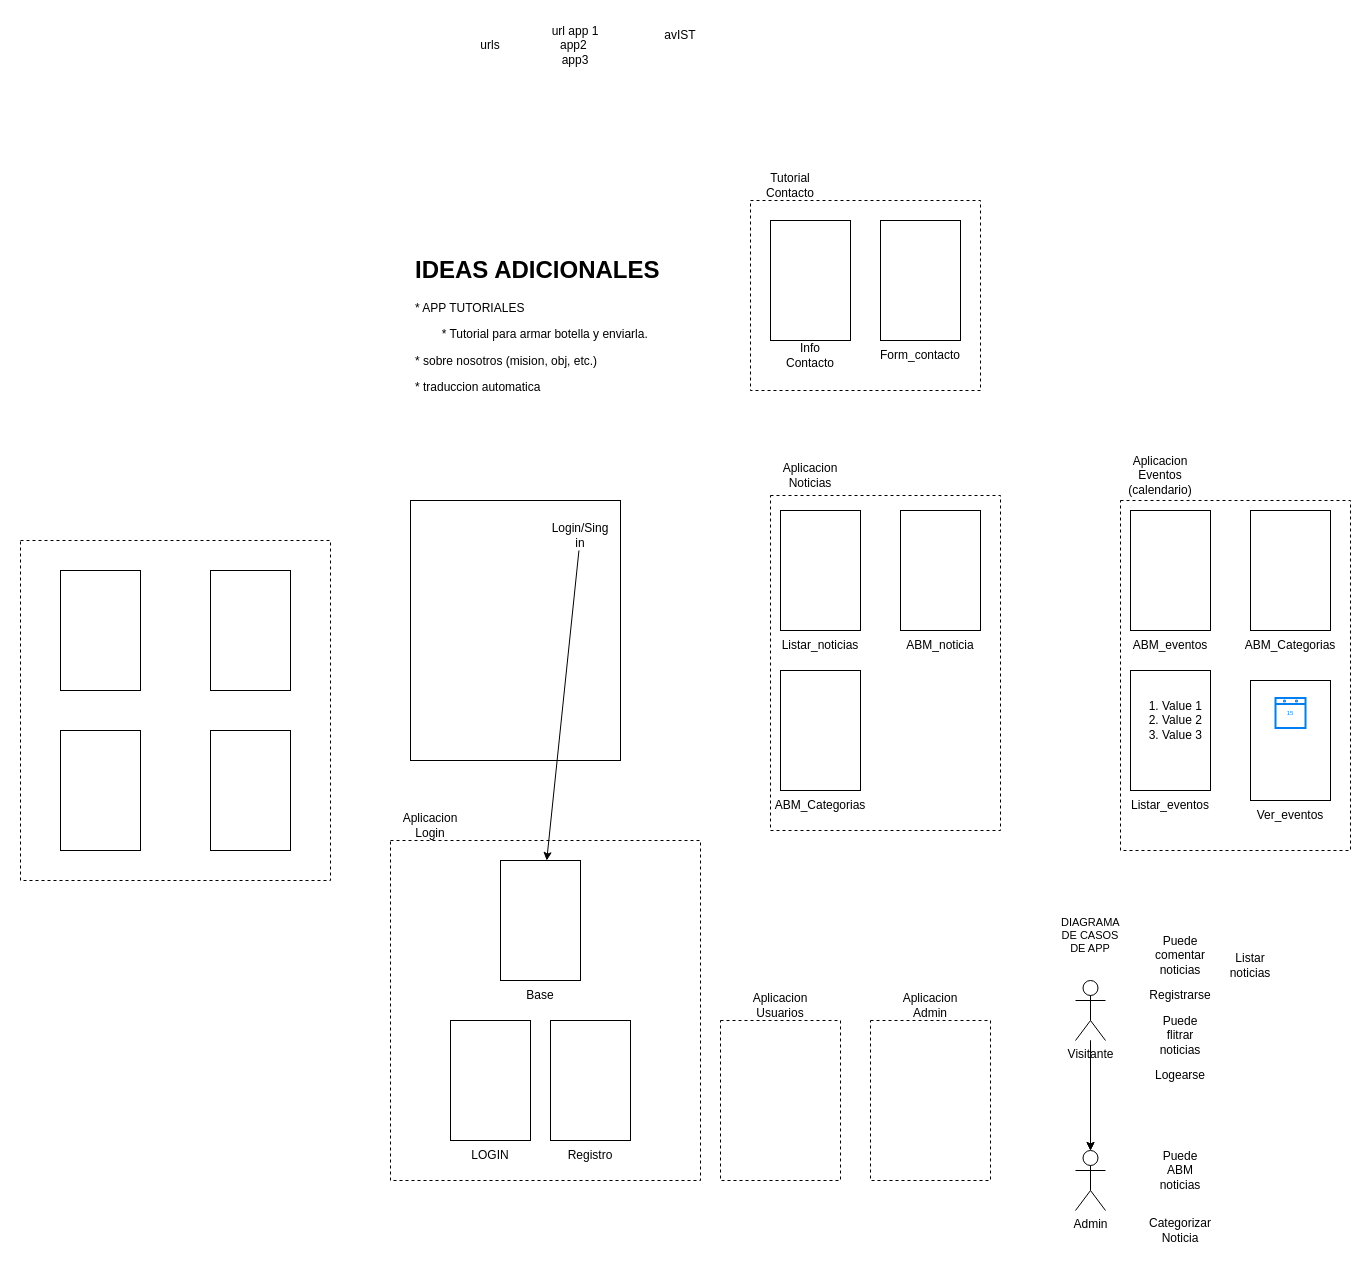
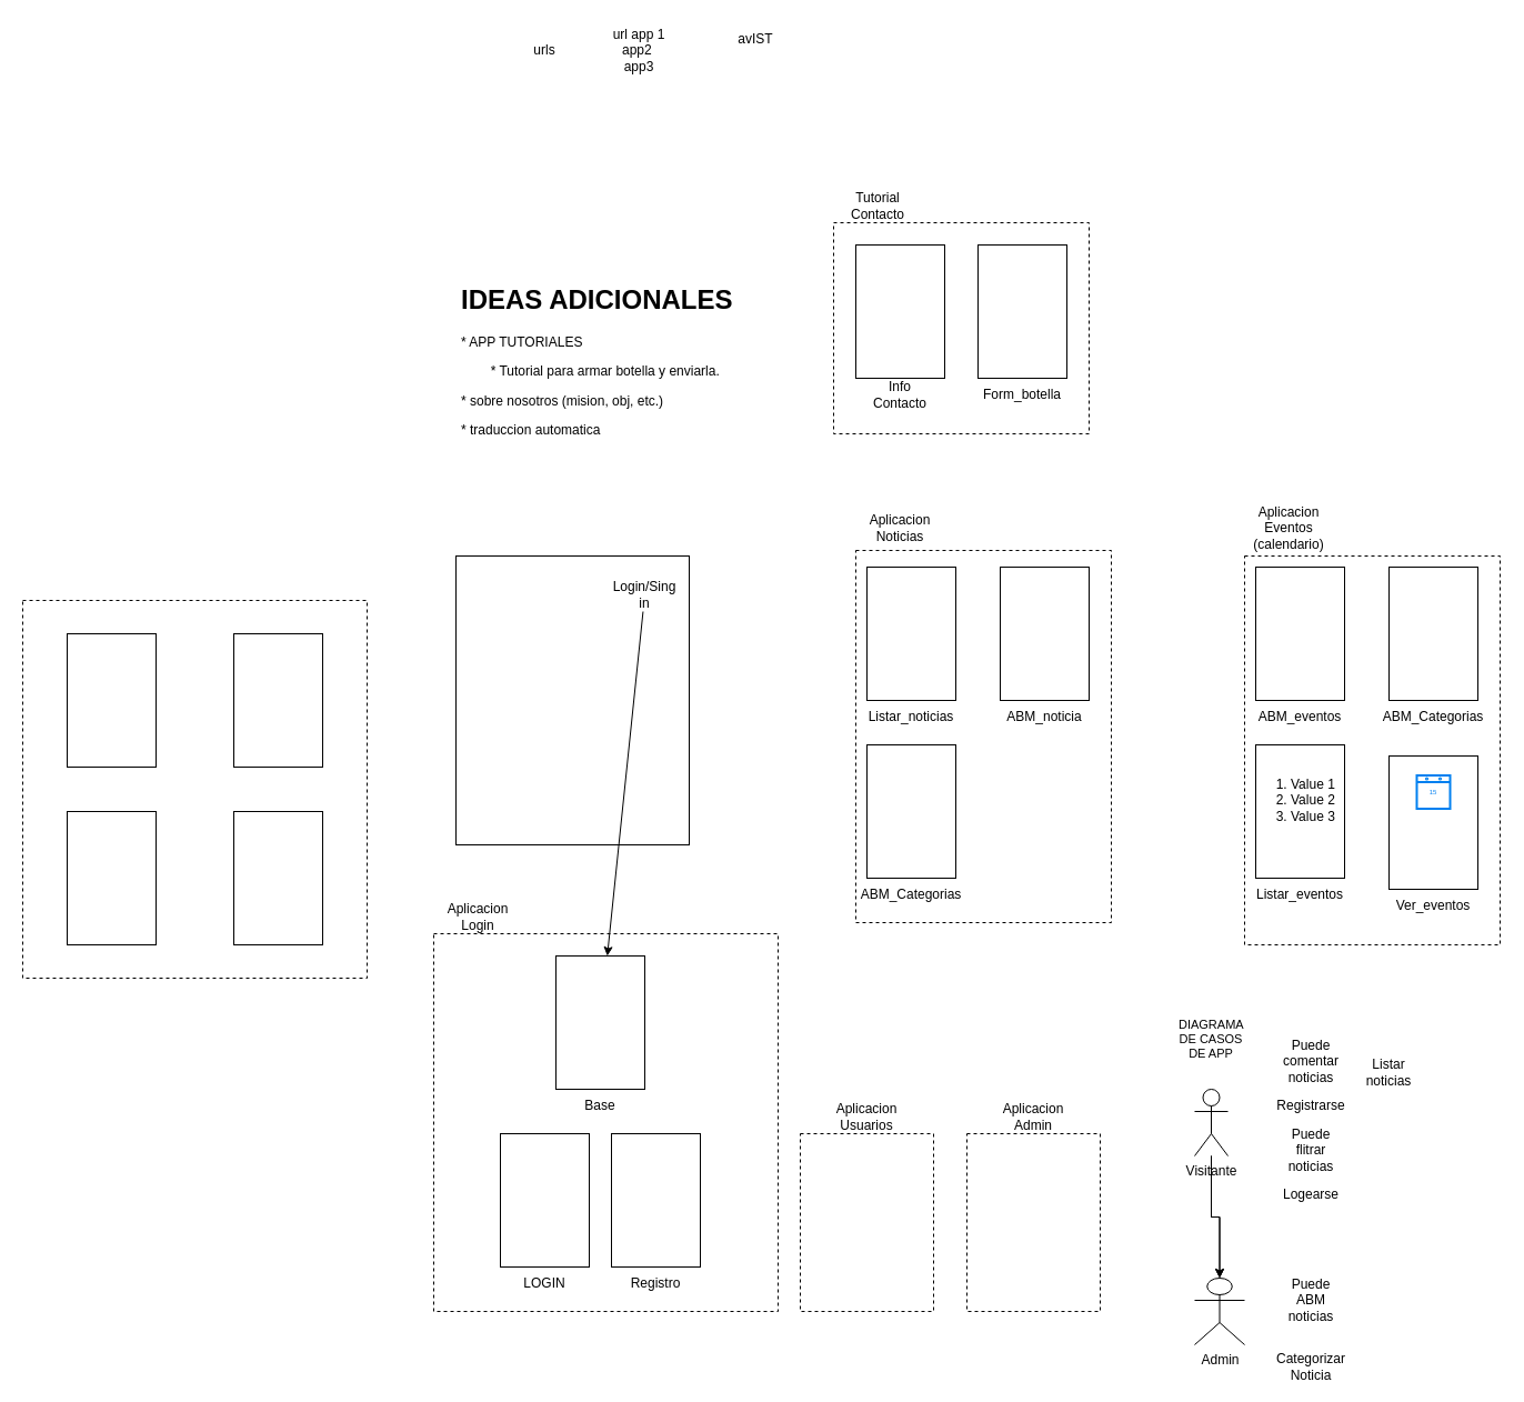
  <mxCell id="0" />
  <mxCell id="1" parent="0" />
  <mxCell id="2" value="" style="rounded=0;whiteSpace=wrap;html=1;fontFamily=Helvetica;fontSize=11;fontColor=default;fillColor=none;dashed=1;" parent="1" vertex="1"><mxGeometry x="750" y="200" width="230" height="190" as="geometry" /></mxCell>
  <mxCell id="3" value="" style="rounded=0;whiteSpace=wrap;html=1;fontFamily=Helvetica;fontSize=11;fontColor=default;fillColor=none;dashed=1;" parent="1" vertex="1"><mxGeometry y="840" width="310" height="340" as="geometry" x="390" /></mxCell>
  <mxCell id="4" value="" style="rounded=0;whiteSpace=wrap;html=1;fontFamily=Helvetica;fontSize=11;fontColor=default;fillColor=none;dashed=1;" parent="1" vertex="1"><mxGeometry x="20" y="540" width="310" height="340" as="geometry" /></mxCell>
  <mxCell id="5" value="" style="rounded=0;whiteSpace=wrap;html=1;" parent="1" vertex="1"><mxGeometry x="60" y="570" width="80" height="120" as="geometry" /></mxCell>
  <mxCell id="6" value="" style="rounded=0;whiteSpace=wrap;html=1;" parent="1" vertex="1"><mxGeometry x="210" y="570" width="80" height="120" as="geometry" /></mxCell>
  <mxCell id="7" value="" style="rounded=0;whiteSpace=wrap;html=1;" parent="1" vertex="1"><mxGeometry x="60" y="730" width="80" height="120" as="geometry" /></mxCell>
  <mxCell id="8" value="" style="rounded=0;whiteSpace=wrap;html=1;" parent="1" vertex="1"><mxGeometry x="210" y="730" width="80" height="120" as="geometry" /></mxCell>
  <mxCell id="9" value="" style="rounded=0;whiteSpace=wrap;html=1;" parent="1" vertex="1"><mxGeometry x="410" y="500" width="210" height="260" as="geometry" /></mxCell>
  <mxCell id="10" value="" style="rounded=0;whiteSpace=wrap;html=1;" parent="1" vertex="1"><mxGeometry x="450" y="1020" width="80" height="120" as="geometry" /></mxCell>
  <mxCell id="11" value="LOGIN" style="text;html=1;strokeColor=none;fillColor=none;align=center;verticalAlign=middle;whiteSpace=wrap;rounded=0;" parent="1" vertex="1"><mxGeometry x="460" y="1140" width="60" height="30" as="geometry" /></mxCell>
  <mxCell id="12" value="" style="rounded=0;whiteSpace=wrap;html=1;" parent="1" vertex="1"><mxGeometry x="550" y="1020" width="80" height="120" as="geometry" /></mxCell>
  <mxCell id="13" value="Registro" style="text;html=1;strokeColor=none;fillColor=none;align=center;verticalAlign=middle;whiteSpace=wrap;rounded=0;" parent="1" vertex="1"><mxGeometry x="560" y="1140" width="60" height="30" as="geometry" /></mxCell>
  <mxCell id="14" value="" style="rounded=0;whiteSpace=wrap;html=1;" parent="1" vertex="1"><mxGeometry x="500" y="860" width="80" height="120" as="geometry" /></mxCell>
  <mxCell id="15" value="Base" style="text;html=1;strokeColor=none;fillColor=none;align=center;verticalAlign=middle;whiteSpace=wrap;rounded=0;" parent="1" vertex="1"><mxGeometry x="510" y="980" width="60" height="30" as="geometry" /></mxCell>
  <mxCell id="16" value="Login/Sing in" style="text;html=1;strokeColor=none;fillColor=none;align=center;verticalAlign=middle;whiteSpace=wrap;rounded=0;" parent="1" vertex="1"><mxGeometry x="550" y="520" width="60" height="30" as="geometry" /></mxCell>
  <mxCell id="17" value="" style="endArrow=classic;html=1;rounded=0;" parent="1" source="16" target="14" edge="1"><mxGeometry width="50" height="50" relative="1" as="geometry"><mxPoint x="660" y="720" as="sourcePoint" /><mxPoint x="710" y="670" as="targetPoint" /></mxGeometry></mxCell>
  <mxCell id="18" value="Aplicacion Login" style="text;html=1;strokeColor=none;fillColor=none;align=center;verticalAlign=middle;whiteSpace=wrap;rounded=0;" parent="1" vertex="1"><mxGeometry x="400" y="810" width="60" height="30" as="geometry" /></mxCell>
  <mxCell id="19" value="" style="rounded=0;whiteSpace=wrap;html=1;fontFamily=Helvetica;fontSize=11;fontColor=default;fillColor=none;dashed=1;" parent="1" vertex="1"><mxGeometry x="720" y="1020" width="120" height="160" as="geometry" /></mxCell>
  <mxCell id="20" value="Aplicacion&lt;br&gt;Usuarios" style="text;html=1;strokeColor=none;fillColor=none;align=center;verticalAlign=middle;whiteSpace=wrap;rounded=0;" parent="1" vertex="1"><mxGeometry x="750" y="990" width="60" height="30" as="geometry" /></mxCell>
  <mxCell id="21" value="" style="rounded=0;whiteSpace=wrap;html=1;fontFamily=Helvetica;fontSize=11;fontColor=default;fillColor=none;dashed=1;" parent="1" vertex="1"><mxGeometry x="770" y="495" width="230" height="335" as="geometry" /></mxCell>
  <mxCell id="22" value="Aplicacion Noticias" style="text;html=1;strokeColor=none;fillColor=none;align=center;verticalAlign=middle;whiteSpace=wrap;rounded=0;" parent="1" vertex="1"><mxGeometry x="780" y="460" width="60" height="30" as="geometry" /></mxCell>
  <mxCell id="23" value="" style="rounded=0;whiteSpace=wrap;html=1;" parent="1" vertex="1"><mxGeometry x="780" y="510" width="80" height="120" as="geometry" /></mxCell>
  <mxCell id="24" value="Listar_noticias" style="text;html=1;strokeColor=none;fillColor=none;align=center;verticalAlign=middle;whiteSpace=wrap;rounded=0;" parent="1" vertex="1"><mxGeometry x="790" y="630" width="60" height="30" as="geometry" /></mxCell>
  <mxCell id="25" value="" style="rounded=0;whiteSpace=wrap;html=1;" parent="1" vertex="1"><mxGeometry x="900" y="510" width="80" height="120" as="geometry" /></mxCell>
  <mxCell id="26" value="ABM_noticia" style="text;html=1;strokeColor=none;fillColor=none;align=center;verticalAlign=middle;whiteSpace=wrap;rounded=0;" parent="1" vertex="1"><mxGeometry x="910" y="630" width="60" height="30" as="geometry" /></mxCell>
  <mxCell id="27" value="&lt;h1&gt;IDEAS ADICIONALES&lt;/h1&gt;&lt;p&gt;&lt;span style=&quot;background-color: initial;&quot;&gt;* APP TUTORIALES&lt;/span&gt;&lt;/p&gt;&lt;p&gt;&lt;span style=&quot;background-color: initial;&quot;&gt;&lt;span style=&quot;white-space: pre;&quot;&gt;&#09;&lt;/span&gt;* Tutorial para armar botella y enviarla.&amp;nbsp;&lt;/span&gt;&lt;/p&gt;&lt;p&gt;* sobre nosotros (mision, obj, etc.)&lt;/p&gt;&lt;p&gt;* traduccion automatica&lt;/p&gt;" style="text;html=1;strokeColor=none;fillColor=none;spacing=5;spacingTop=-20;whiteSpace=wrap;overflow=hidden;rounded=0;" parent="1" vertex="1"><mxGeometry x="410" y="250" width="300" height="200" as="geometry" /></mxCell>
  <mxCell id="28" value="" style="rounded=0;whiteSpace=wrap;html=1;fontFamily=Helvetica;fontSize=11;fontColor=default;fillColor=none;dashed=1;" parent="1" vertex="1"><mxGeometry x="870" y="1020" width="120" height="160" as="geometry" /></mxCell>
  <mxCell id="29" value="Aplicacion&lt;br&gt;Admin" style="text;html=1;strokeColor=none;fillColor=none;align=center;verticalAlign=middle;whiteSpace=wrap;rounded=0;" parent="1" vertex="1"><mxGeometry x="900" y="990" width="60" height="30" as="geometry" /></mxCell>
  <mxCell id="30" value="Puede comentar noticias" style="text;html=1;strokeColor=none;fillColor=none;align=center;verticalAlign=middle;whiteSpace=wrap;rounded=0;" parent="1" vertex="1"><mxGeometry x="1150" y="940" width="60" height="30" as="geometry" /></mxCell>
  <mxCell id="31" value="Puede ABM noticias" style="text;html=1;strokeColor=none;fillColor=none;align=center;verticalAlign=middle;whiteSpace=wrap;rounded=0;" parent="1" vertex="1"><mxGeometry x="1150" y="1160" width="60" height="20" as="geometry" /></mxCell>
  <mxCell id="32" value="Puede flitrar noticias" style="text;html=1;strokeColor=none;fillColor=none;align=center;verticalAlign=middle;whiteSpace=wrap;rounded=0;" parent="1" vertex="1"><mxGeometry x="1150" y="1020" width="60" height="30" as="geometry" /></mxCell>
  <mxCell id="33" style="edgeStyle=orthogonalEdgeStyle;rounded=0;orthogonalLoop=1;jettySize=auto;html=1;" parent="1" source="35" target="36" edge="1"><mxGeometry relative="1" as="geometry" /></mxCell>
  <mxCell id="34" value="" style="edgeStyle=orthogonalEdgeStyle;rounded=0;orthogonalLoop=1;jettySize=auto;html=1;" parent="1" source="35" target="36" edge="1"><mxGeometry relative="1" as="geometry" /></mxCell>
  <mxCell id="35" value="Visitante" style="shape=umlActor;verticalLabelPosition=bottom;verticalAlign=top;html=1;outlineConnect=0;" parent="1" vertex="1"><mxGeometry x="1075" y="980" width="30" height="60" as="geometry" /></mxCell>
- <mxCell id="36" value="Admin" style="shape=umlActor;verticalLabelPosition=bottom;verticalAlign=top;html=1;outlineConnect=0;" parent="1" vertex="1"><mxGeometry x="1075" y="1150" width="30" height="60" as="geometry" /></mxCell>
+ <mxCell id="36" value="Admin" style="shape=umlActor;verticalLabelPosition=bottom;verticalAlign=top;html=1;outlineConnect=0;" parent="1" vertex="1"><mxGeometry x="1075" y="1150" width="45" height="60" as="geometry" /></mxCell>
  <mxCell id="37" value="DIAGRAMA DE CASOS DE APP" style="text;html=1;strokeColor=none;fillColor=none;align=center;verticalAlign=middle;whiteSpace=wrap;rounded=0;fontFamily=Helvetica;fontSize=11;fontColor=default;" parent="1" vertex="1"><mxGeometry x="1060" y="920" width="60" height="30" as="geometry" /></mxCell>
  <mxCell id="38" value="Categorizar Noticia" style="text;html=1;strokeColor=none;fillColor=none;align=center;verticalAlign=middle;whiteSpace=wrap;rounded=0;" parent="1" vertex="1"><mxGeometry x="1150" y="1220" width="60" height="20" as="geometry" /></mxCell>
  <mxCell id="39" value="Registrarse" style="text;html=1;strokeColor=none;fillColor=none;align=center;verticalAlign=middle;whiteSpace=wrap;rounded=0;" parent="1" vertex="1"><mxGeometry x="1150" y="980" width="60" height="30" as="geometry" /></mxCell>
  <mxCell id="40" value="Logearse" style="text;html=1;strokeColor=none;fillColor=none;align=center;verticalAlign=middle;whiteSpace=wrap;rounded=0;" parent="1" vertex="1"><mxGeometry x="1150" y="1060" width="60" height="30" as="geometry" /></mxCell>
  <mxCell id="41" value="" style="rounded=0;whiteSpace=wrap;html=1;" parent="1" vertex="1"><mxGeometry x="780" y="670" width="80" height="120" as="geometry" /></mxCell>
  <mxCell id="42" value="ABM_Categorias" style="text;html=1;strokeColor=none;fillColor=none;align=center;verticalAlign=middle;whiteSpace=wrap;rounded=0;" parent="1" vertex="1"><mxGeometry x="790" y="790" width="60" height="30" as="geometry" /></mxCell>
  <mxCell id="43" value="Listar noticias" style="text;html=1;strokeColor=none;fillColor=none;align=center;verticalAlign=middle;whiteSpace=wrap;rounded=0;" parent="1" vertex="1"><mxGeometry x="1220" y="950" width="60" height="30" as="geometry" /></mxCell>
  <mxCell id="44" value="Aplicacion Eventos (calendario)" style="text;html=1;strokeColor=none;fillColor=none;align=center;verticalAlign=middle;whiteSpace=wrap;rounded=0;" parent="1" vertex="1"><mxGeometry x="1130" y="460" width="60" height="30" as="geometry" /></mxCell>
  <mxCell id="45" value="" style="rounded=0;whiteSpace=wrap;html=1;fontFamily=Helvetica;fontSize=11;fontColor=default;fillColor=none;dashed=1;" parent="1" vertex="1"><mxGeometry x="1120" y="500" width="230" height="350" as="geometry" /></mxCell>
  <mxCell id="46" value="" style="rounded=0;whiteSpace=wrap;html=1;" parent="1" vertex="1"><mxGeometry x="1130" y="510" width="80" height="120" as="geometry" /></mxCell>
  <mxCell id="47" value="ABM_eventos" style="text;html=1;strokeColor=none;fillColor=none;align=center;verticalAlign=middle;whiteSpace=wrap;rounded=0;" parent="1" vertex="1"><mxGeometry x="1140" y="630" width="60" height="30" as="geometry" /></mxCell>
  <mxCell id="48" value="" style="rounded=0;whiteSpace=wrap;html=1;" parent="1" vertex="1"><mxGeometry x="1250" y="680" width="80" height="120" as="geometry" /></mxCell>
  <mxCell id="49" value="Ver_eventos" style="text;html=1;strokeColor=none;fillColor=none;align=center;verticalAlign=middle;whiteSpace=wrap;rounded=0;" parent="1" vertex="1"><mxGeometry x="1260" y="800" width="60" height="30" as="geometry" /></mxCell>
  <mxCell id="50" value="" style="html=1;verticalLabelPosition=bottom;align=center;labelBackgroundColor=#ffffff;verticalAlign=top;strokeWidth=2;strokeColor=#0080F0;shadow=0;dashed=0;shape=mxgraph.ios7.icons.calendar;" parent="1" vertex="1"><mxGeometry x="1275" y="697.5" width="30" height="30" as="geometry" /></mxCell>
  <mxCell id="51" value="" style="rounded=0;whiteSpace=wrap;html=1;" parent="1" vertex="1"><mxGeometry x="1130" y="670" width="80" height="120" as="geometry" /></mxCell>
  <mxCell id="52" value="&lt;ol&gt;&lt;li&gt;Value 1&lt;/li&gt;&lt;li&gt;Value 2&lt;/li&gt;&lt;li&gt;Value 3&lt;/li&gt;&lt;/ol&gt;" style="text;strokeColor=none;fillColor=none;html=1;whiteSpace=wrap;verticalAlign=middle;overflow=hidden;" parent="1" vertex="1"><mxGeometry x="1120" y="680" width="90" height="80" as="geometry" /></mxCell>
  <mxCell id="53" value="Listar_eventos" style="text;html=1;strokeColor=none;fillColor=none;align=center;verticalAlign=middle;whiteSpace=wrap;rounded=0;" parent="1" vertex="1"><mxGeometry x="1140" y="790" width="60" height="30" as="geometry" /></mxCell>
  <mxCell id="54" value="" style="rounded=0;whiteSpace=wrap;html=1;" parent="1" vertex="1"><mxGeometry x="1250" y="510" width="80" height="120" as="geometry" /></mxCell>
  <mxCell id="55" value="ABM_Categorias" style="text;html=1;strokeColor=none;fillColor=none;align=center;verticalAlign=middle;whiteSpace=wrap;rounded=0;" parent="1" vertex="1"><mxGeometry x="1260" y="630" width="60" height="30" as="geometry" /></mxCell>
  <mxCell id="56" value="" style="rounded=0;whiteSpace=wrap;html=1;" parent="1" vertex="1"><mxGeometry x="880" y="220" width="80" height="120" as="geometry" /></mxCell>
- <mxCell id="57" value="Form_contacto" style="text;html=1;strokeColor=none;fillColor=none;align=center;verticalAlign=middle;whiteSpace=wrap;rounded=0;" parent="1" vertex="1"><mxGeometry x="890" y="340" width="60" height="30" as="geometry" /></mxCell>
+ <mxCell id="57" value="Form_botella" style="text;html=1;strokeColor=none;fillColor=none;align=center;verticalAlign=middle;whiteSpace=wrap;rounded=0;" parent="1" vertex="1"><mxGeometry x="890" y="340" width="60" height="30" as="geometry" /></mxCell>
  <mxCell id="58" value="Tutorial Contacto" style="text;html=1;strokeColor=none;fillColor=none;align=center;verticalAlign=middle;whiteSpace=wrap;rounded=0;" parent="1" vertex="1"><mxGeometry x="760" y="170" width="60" height="30" as="geometry" /></mxCell>
  <mxCell id="59" value="" style="rounded=0;whiteSpace=wrap;html=1;" parent="1" vertex="1"><mxGeometry x="770" y="220" width="80" height="120" as="geometry" /></mxCell>
  <mxCell id="60" value="Info Contacto" style="text;html=1;strokeColor=none;fillColor=none;align=center;verticalAlign=middle;whiteSpace=wrap;rounded=0;" parent="1" vertex="1"><mxGeometry x="780" y="340" width="60" height="30" as="geometry" /></mxCell>
  <mxCell id="61" value="urls" style="text;html=1;strokeColor=none;fillColor=none;align=center;verticalAlign=middle;whiteSpace=wrap;rounded=0;" parent="1" vertex="1"><mxGeometry x="460" y="30" width="60" height="30" as="geometry" /></mxCell>
  <mxCell id="62" value="url app 1&lt;br&gt;app2&amp;nbsp;&lt;br&gt;app3" style="text;html=1;strokeColor=none;fillColor=none;align=center;verticalAlign=middle;whiteSpace=wrap;rounded=0;" parent="1" vertex="1"><mxGeometry x="545" y="30" width="60" height="30" as="geometry" /></mxCell>
  <mxCell id="63" value="avIST" style="text;html=1;strokeColor=none;fillColor=none;align=center;verticalAlign=middle;whiteSpace=wrap;rounded=0;" parent="1" vertex="1"><mxGeometry x="650" y="20" width="60" height="30" as="geometry" /></mxCell>
